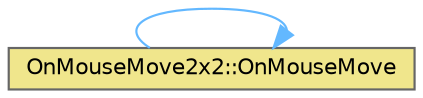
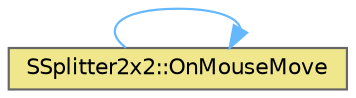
  digraph {
    rankdir=LR
-   n1 [color=gray40 fillcolor=khaki fontcolor=black fontname=Helvetica fontsize=10 height=0.2 label="OnMouseMove2x2::OnMouseMove" shape=box style=filled width=0.4]
+   n1 [color=gray40 fillcolor=khaki fontcolor=black fontname=Helvetica fontsize=10 height=0.2 label="SSplitter2x2::OnMouseMove" shape=box style=filled width=0.4]
    n1 -> n1 [color=steelblue1 fontname=Helvetica fontsize=10 labelfontname=Helvetica labelfontsize=10 style=solid]
  }
